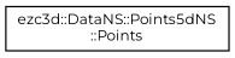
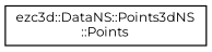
  digraph {
    rankdir=LR
    fontname=Montserrat
-   n1 [color=black fillcolor=white fontname=Montserrat fontsize=10 height=0.2 label="ezc3d::DataNS::Points5dNS\l::Points" shape=record style=filled width=0.4]
+   n1 [color=black fillcolor=white fontname=Montserrat fontsize=10 height=0.2 label="ezc3d::DataNS::Points3dNS\l::Points" shape=record style=filled width=0.4]
  }
